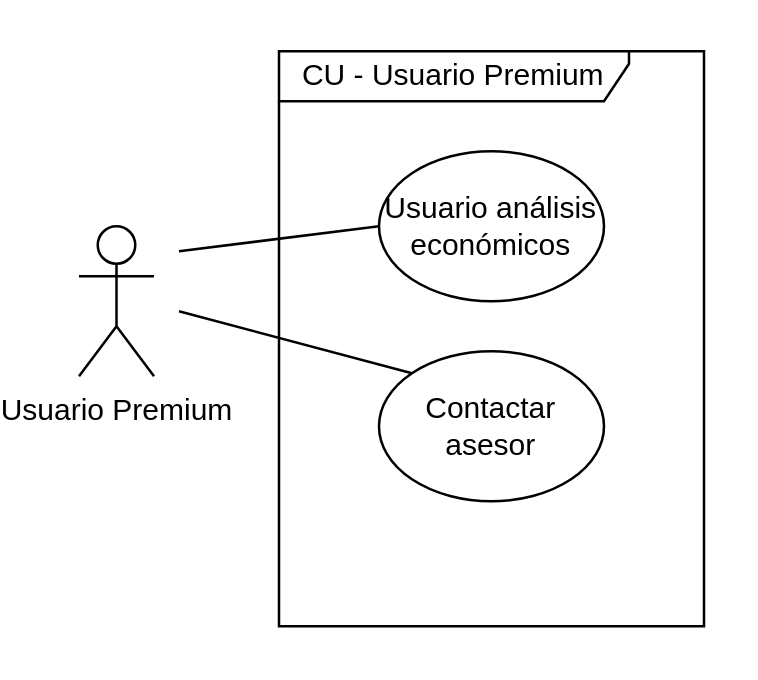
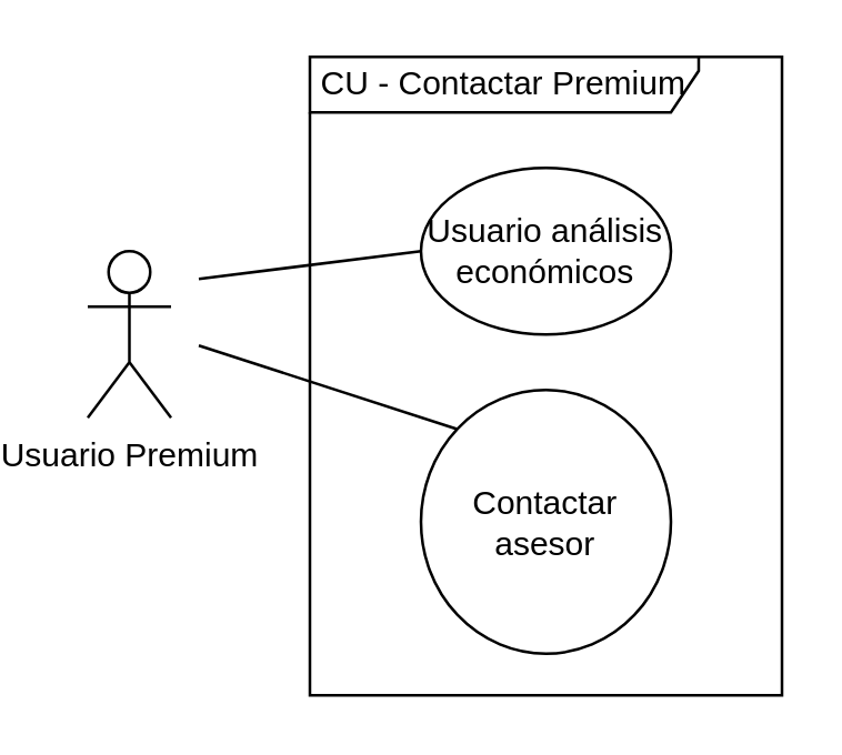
  <mxCell id="0" />
  <mxCell id="1" parent="0" />
- <mxCell id="2" value="CU - Usuario Premium" style="shape=umlFrame;whiteSpace=wrap;html=1;width=140;height=20;swimlaneFillColor=none;" parent="1" vertex="1"><mxGeometry x="100" y="20" width="170" height="230" as="geometry" /></mxCell>
+ <mxCell id="2" value="CU - Contactar Premium" style="shape=umlFrame;whiteSpace=wrap;html=1;width=140;height=20;swimlaneFillColor=none;" parent="1" vertex="1"><mxGeometry x="100" y="20" width="170" height="230" as="geometry" /></mxCell>
  <mxCell id="3" value="Usuario Premium" style="shape=umlActor;verticalLabelPosition=bottom;verticalAlign=top;html=1;" parent="1" vertex="1"><mxGeometry x="20" y="90" width="30" height="60" as="geometry" /></mxCell>
  <mxCell id="4" value="Usuario análisis económicos" style="ellipse;whiteSpace=wrap;html=1;strokeColor=#000000;fillColor=#ffffff;gradientColor=none;" parent="1" vertex="1"><mxGeometry x="140" y="60" width="90" height="60" as="geometry" /></mxCell>
- <mxCell id="5" value="Contactar asesor" style="ellipse;whiteSpace=wrap;html=1;strokeColor=#000000;fillColor=#ffffff;gradientColor=none;" parent="1" vertex="1"><mxGeometry x="140" y="140" width="90" height="60" as="geometry" /></mxCell>
+ <mxCell id="5" value="Contactar asesor" style="ellipse;whiteSpace=wrap;html=1;strokeColor=#000000;fillColor=#ffffff;gradientColor=none;" parent="1" vertex="1"><mxGeometry x="140" y="140" width="90" height="95" as="geometry" /></mxCell>
  <mxCell id="6" value="" style="endArrow=none;html=1;entryX=0;entryY=0.5;entryDx=0;entryDy=0;" parent="1" target="4" edge="1"><mxGeometry width="50" height="50" relative="1" as="geometry"><mxPoint x="60" y="100" as="sourcePoint" /><mxPoint x="150" y="170" as="targetPoint" /></mxGeometry></mxCell>
  <mxCell id="7" value="" style="endArrow=none;html=1;entryX=0;entryY=0;entryDx=0;entryDy=0;" parent="1" target="5" edge="1"><mxGeometry width="50" height="50" relative="1" as="geometry"><mxPoint x="60" y="124" as="sourcePoint" /><mxPoint x="242.97" y="258.928" as="targetPoint" /></mxGeometry></mxCell>
